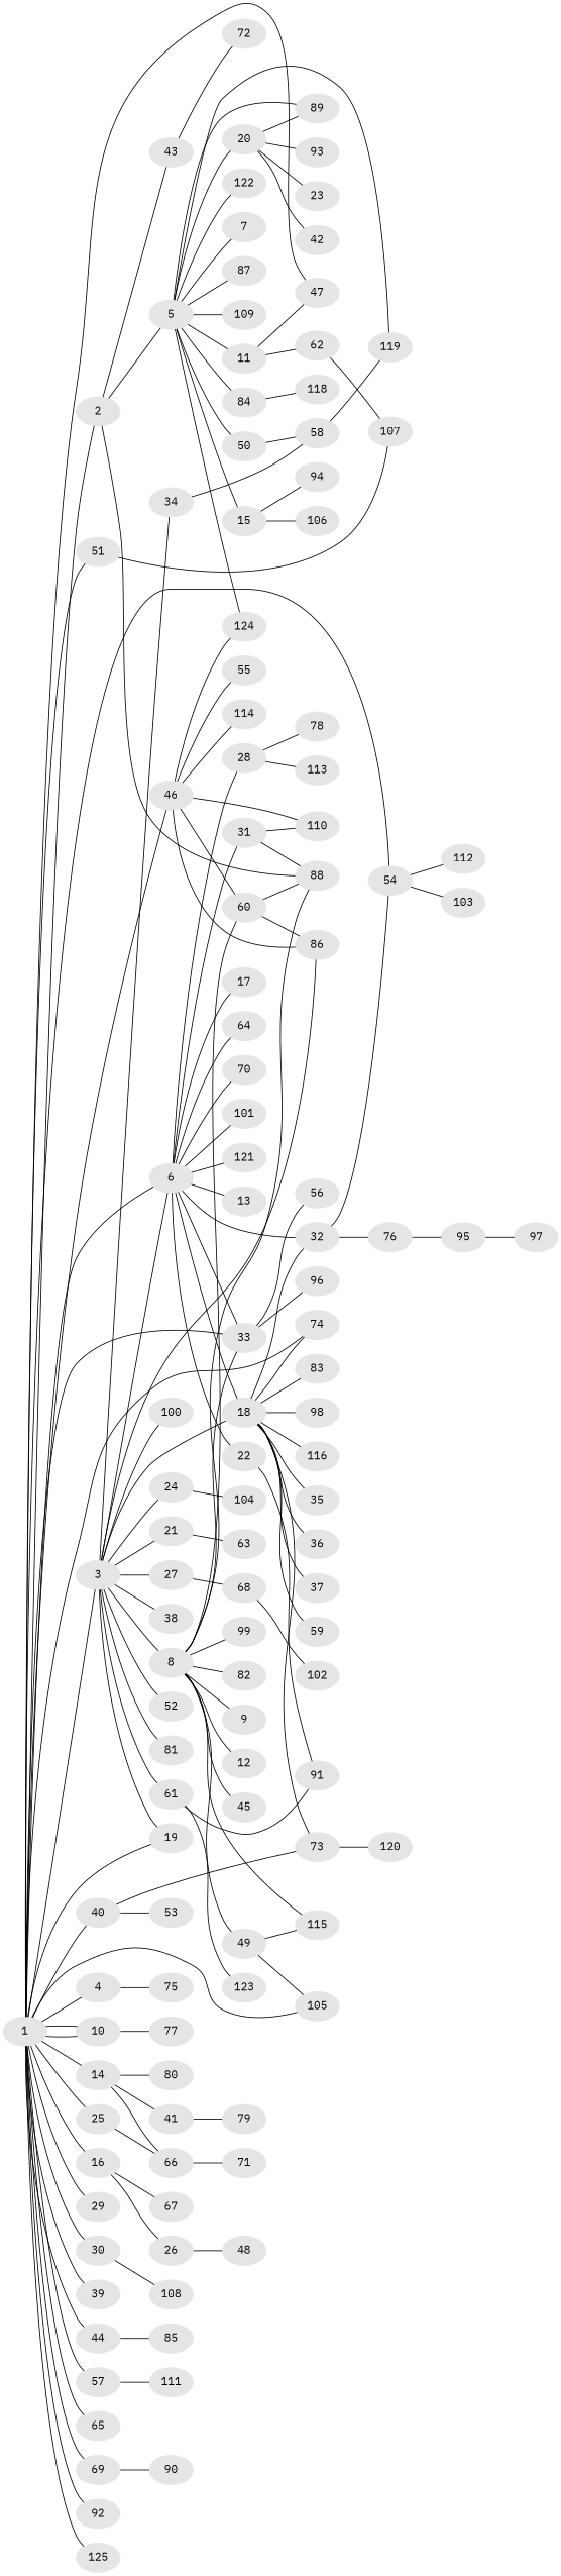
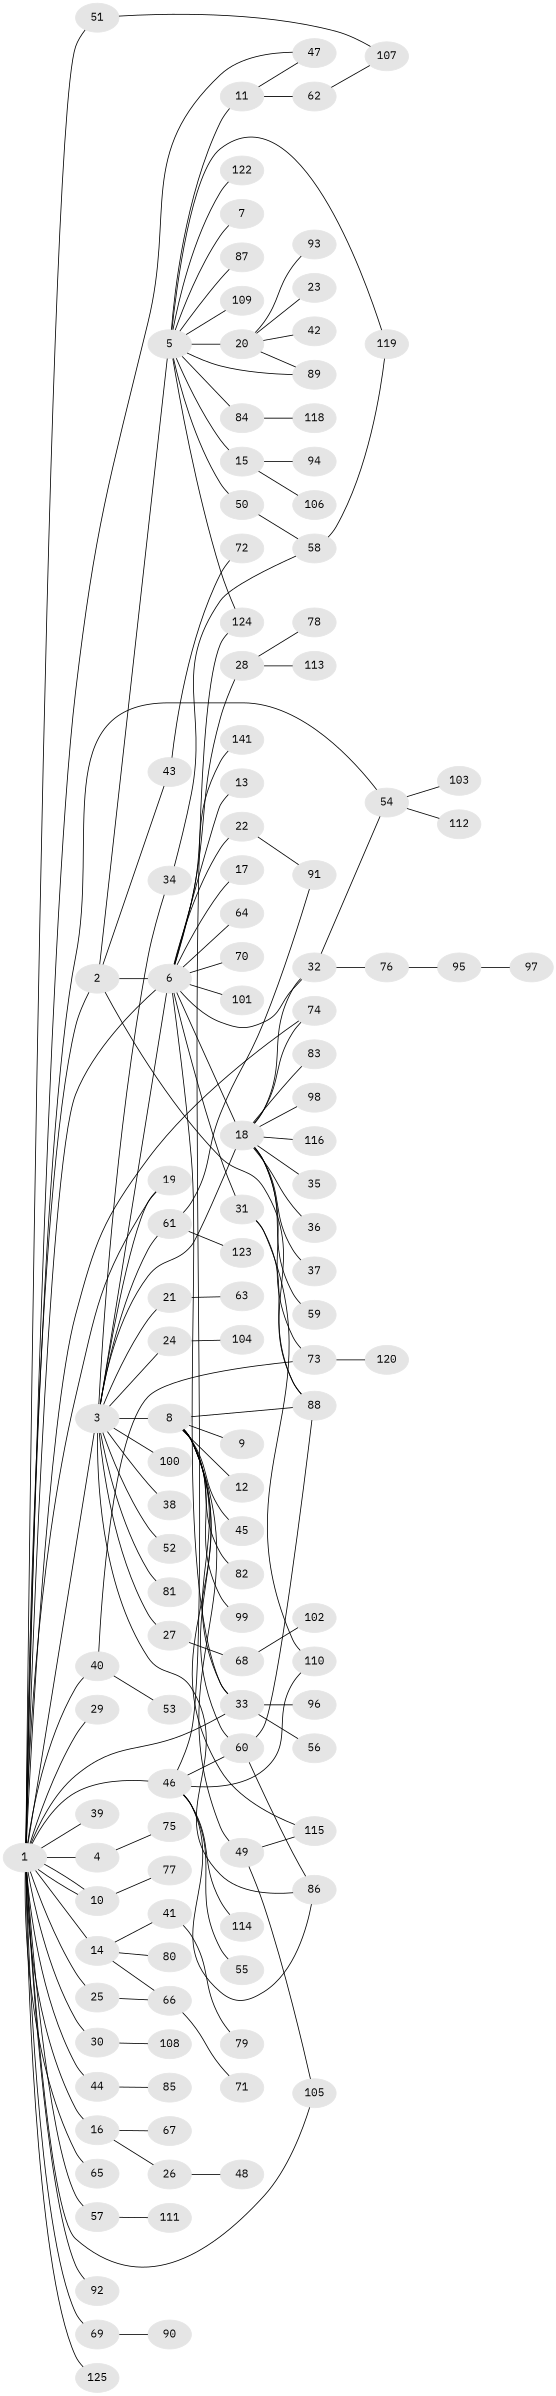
  graph {
    fontname="IBM Plex Mono"
    rankdir=LR
    node [color=gray90 fontname="IBM Plex Mono" style=filled]
    edge [fontname="IBM Plex Mono"]
    1
    2
    3
    4
    6
    10
    14
    16
    19
    25
    29
    30
    33
    39
    40
    44
    46
    47
    51
    54
    57
    65
    69
    74
    92
    105
    125
    5
    43
    88
    8
    18
    21
    24
    27
    34
    38
    52
    61
    81
    86
    100
    75
    13
    17
    22
    28
    31
    32
    64
    70
    101
-   121
+   121 [label=141]
    77
    41
    66
    80
    26
    67
    108
    56
    96
    73
    53
    85
    124
    60
    110
    55
    114
    107
    103
    112
    111
    90
    7
    11
    15
    20
    50
    84
    87
    89
    109
    119
    122
    72
    9
    12
    45
    49
    82
    99
    115
    35
    36
    37
    59
    83
    98
    116
    63
    104
    68
    58
    91
    123
    62
    94
    106
    23
    42
    93
    118
    78
    113
    76
    79
    71
    48
    120
    102
    95
    97
    1 -- 2
    1 -- 3
    1 -- 4
    1 -- 6
    1 -- 10
    1 -- 10
    1 -- 14
    1 -- 16
    1 -- 19
    1 -- 25
    1 -- 29
    1 -- 30
    1 -- 33
    1 -- 39
    1 -- 40
    1 -- 44
    1 -- 46
    1 -- 47
    1 -- 51
    1 -- 54
    1 -- 57
    1 -- 65
    1 -- 69
    1 -- 74
    1 -- 92
    1 -- 105
    1 -- 125
+   2 -- 6
    2 -- 5
    2 -- 43
    2 -- 88
    3 -- 6
    3 -- 19
    3 -- 8
    3 -- 18
    3 -- 21
    3 -- 24
    3 -- 27
    3 -- 34
    3 -- 38
    3 -- 52
    3 -- 61
    3 -- 81
    3 -- 86
    3 -- 100
    4 -- 75
    6 -- 33
    6 -- 18
    6 -- 13
    6 -- 17
    6 -- 22
    6 -- 28
    6 -- 31
    6 -- 32
    6 -- 64
    6 -- 70
    6 -- 101
    6 -- 121
    10 -- 77
    14 -- 41
    14 -- 66
    14 -- 80
    16 -- 26
    16 -- 67
    25 -- 66
    30 -- 108
    33 -- 56
    33 -- 96
    40 -- 73
    40 -- 53
    44 -- 85
    46 -- 86
    46 -- 124
    46 -- 60
    46 -- 110
    46 -- 55
    46 -- 114
    51 -- 107
    54 -- 103
    54 -- 112
    57 -- 111
    69 -- 90
    5 -- 124
    5 -- 7
    5 -- 11
    5 -- 15
    5 -- 20
    5 -- 50
    5 -- 84
    5 -- 87
    5 -- 89
    5 -- 109
    5 -- 119
    5 -- 122
    43 -- 72
    8 -- 33
    8 -- 88
    8 -- 60
    8 -- 9
    8 -- 12
    8 -- 45
    8 -- 49
    8 -- 82
    8 -- 99
    8 -- 115
    18 -- 74
    18 -- 32
    18 -- 73
    18 -- 35
    18 -- 36
    18 -- 37
    18 -- 59
    18 -- 83
    18 -- 98
    18 -- 116
    21 -- 63
    24 -- 104
    27 -- 68
    34 -- 58
    61 -- 91
    61 -- 123
    22 -- 91
    28 -- 78
    28 -- 113
    31 -- 88
    31 -- 110
    32 -- 54
    32 -- 76
    41 -- 79
    66 -- 71
    26 -- 48
    73 -- 120
    60 -- 88
    60 -- 86
    11 -- 47
    11 -- 62
    15 -- 94
    15 -- 106
    20 -- 89
    20 -- 23
    20 -- 42
    20 -- 93
    50 -- 58
    84 -- 118
    49 -- 105
    49 -- 115
    68 -- 102
    58 -- 119
    62 -- 107
    76 -- 95
    95 -- 97
  }
